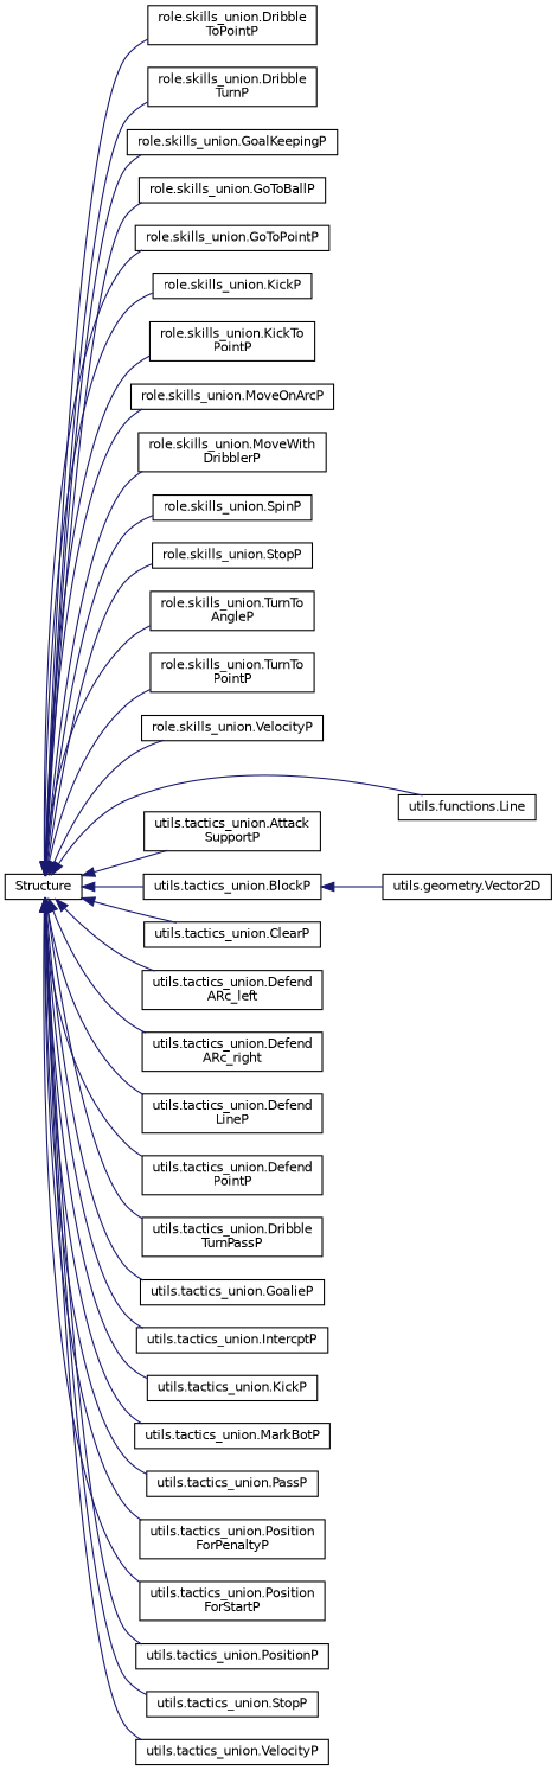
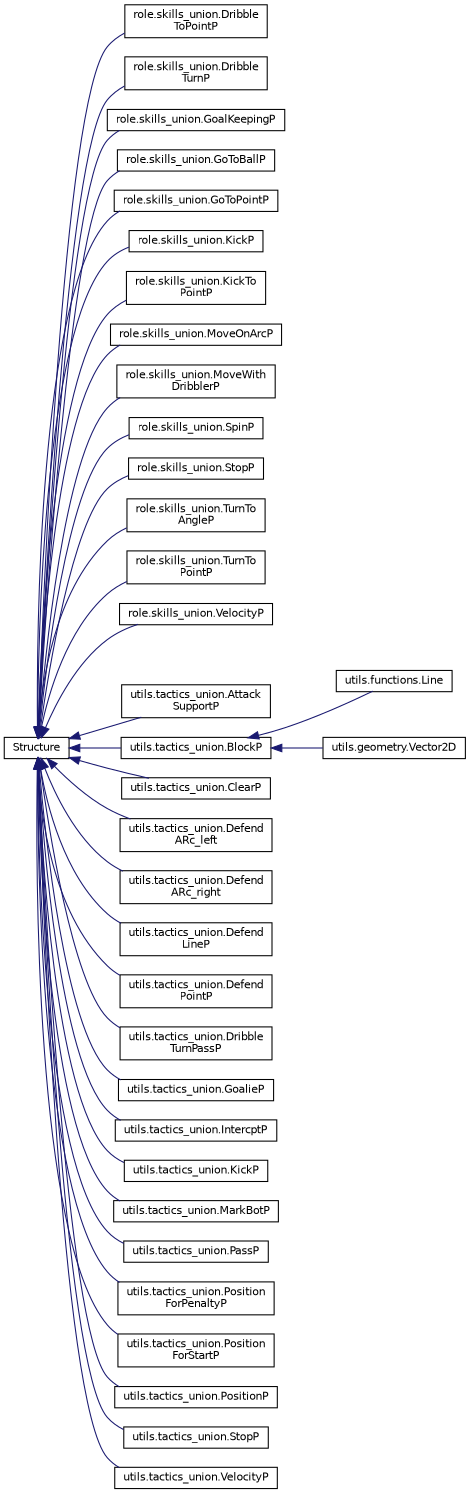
  digraph {
    rankdir=LR
    node [color=black fillcolor=white fontname=Helvetica fontsize=10 shape=record style=filled]
    edge [color=midnightblue dir=back fontname=Helvetica fontsize=10 labelfontname=Helvetica labelfontsize=10 style=solid]
    n1 [height=0.2 label=Structure width=0.4]
    n2 [height=0.2 label="role.skills_union.Dribble\lToPointP" width=0.4]
    n3 [height=0.2 label="role.skills_union.Dribble\lTurnP" width=0.4]
    n4 [height=0.2 label="role.skills_union.GoalKeepingP" width=0.4]
    n5 [height=0.2 label="role.skills_union.GoToBallP" width=0.4]
    n6 [height=0.2 label="role.skills_union.GoToPointP" width=0.4]
    n7 [height=0.2 label="role.skills_union.KickP" width=0.4]
    n8 [height=0.2 label="role.skills_union.KickTo\lPointP" width=0.4]
    n9 [height=0.2 label="role.skills_union.MoveOnArcP" width=0.4]
    n10 [height=0.2 label="role.skills_union.MoveWith\lDribblerP" width=0.4]
    n11 [height=0.2 label="role.skills_union.SpinP" width=0.4]
    n12 [height=0.2 label="role.skills_union.StopP" width=0.4]
    n13 [height=0.2 label="role.skills_union.TurnTo\lAngleP" width=0.4]
    n14 [height=0.2 label="role.skills_union.TurnTo\lPointP" width=0.4]
    n15 [height=0.2 label="role.skills_union.VelocityP" width=0.4]
    n16 [height=0.2 label="utils.functions.Line" width=0.4]
    n17 [height=0.2 label="utils.tactics_union.Attack\lSupportP" width=0.4]
    n18 [height=0.2 label="utils.tactics_union.BlockP" width=0.4]
    n19 [height=0.2 label="utils.tactics_union.ClearP" width=0.4]
    n20 [height=0.2 label="utils.tactics_union.Defend\lARc_left" width=0.4]
    n21 [height=0.2 label="utils.tactics_union.Defend\lARc_right" width=0.4]
    n22 [height=0.2 label="utils.tactics_union.Defend\lLineP" width=0.4]
    n23 [height=0.2 label="utils.tactics_union.Defend\lPointP" width=0.4]
    n24 [height=0.2 label="utils.tactics_union.Dribble\lTurnPassP" width=0.4]
    n25 [height=0.2 label="utils.tactics_union.GoalieP" width=0.4]
    n26 [height=0.2 label="utils.tactics_union.IntercptP" width=0.4]
    n27 [height=0.2 label="utils.tactics_union.KickP" width=0.4]
    n28 [height=0.2 label="utils.tactics_union.MarkBotP" width=0.4]
    n29 [height=0.2 label="utils.tactics_union.PassP" width=0.4]
    n30 [height=0.2 label="utils.tactics_union.Position\lForPenaltyP" width=0.4]
    n31 [height=0.2 label="utils.tactics_union.Position\lForStartP" width=0.4]
    n32 [height=0.2 label="utils.tactics_union.PositionP" width=0.4]
    n33 [height=0.2 label="utils.tactics_union.StopP" width=0.4]
    n34 [height=0.2 label="utils.tactics_union.VelocityP" width=0.4]
    n35 [height=0.2 label="utils.geometry.Vector2D" width=0.4]
    n1 -> n2
    n1 -> n3
    n1 -> n4
    n1 -> n5
    n1 -> n6
    n1 -> n7
    n1 -> n8
    n1 -> n9
    n1 -> n10
    n1 -> n11
    n1 -> n12
    n1 -> n13
    n1 -> n14
    n1 -> n15
-   n1 -> n16
+   n18 -> n16
    n1 -> n17
    n1 -> n18
    n1 -> n19
    n1 -> n20
    n1 -> n21
    n1 -> n22
    n1 -> n23
    n1 -> n24
    n1 -> n25
    n1 -> n26
    n1 -> n27
    n1 -> n28
    n1 -> n29
    n1 -> n30
    n1 -> n31
    n1 -> n32
    n1 -> n33
    n1 -> n34
    n18 -> n35
  }
